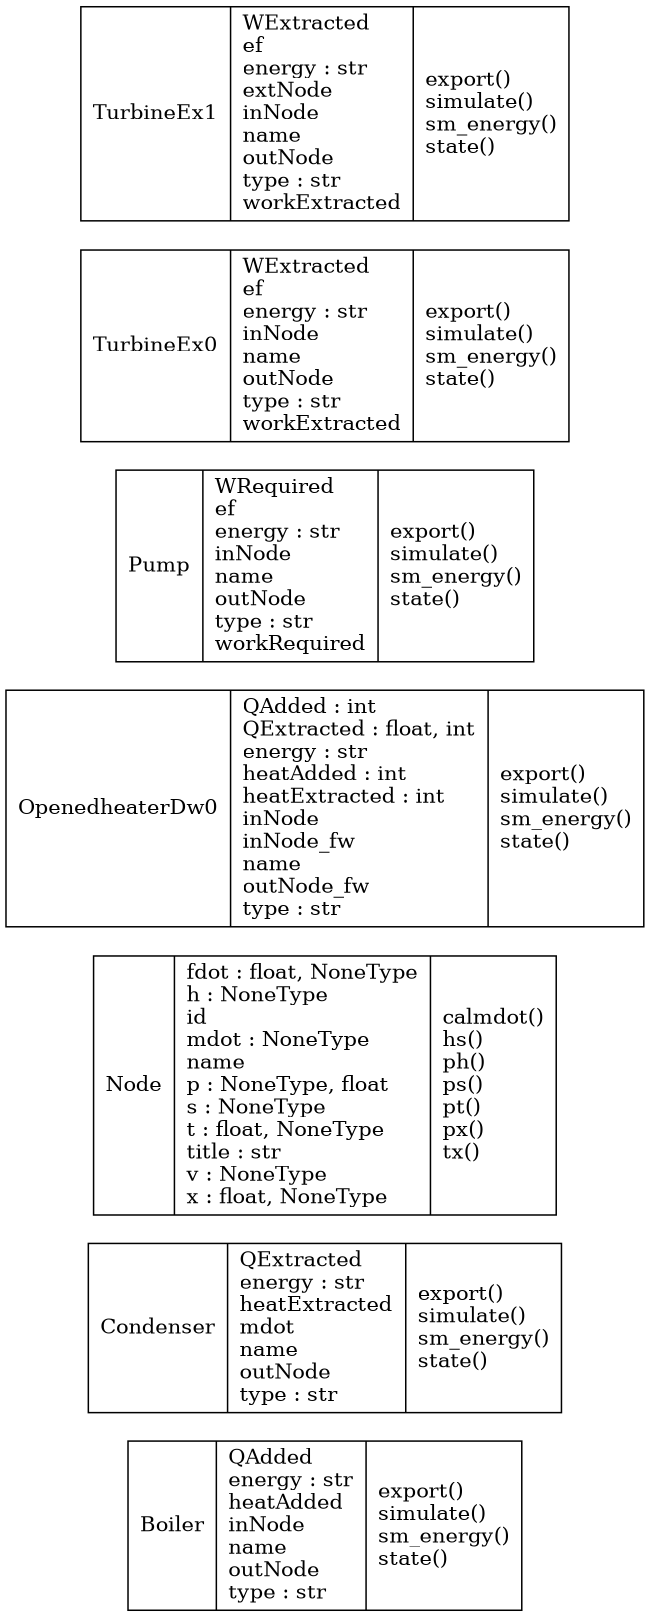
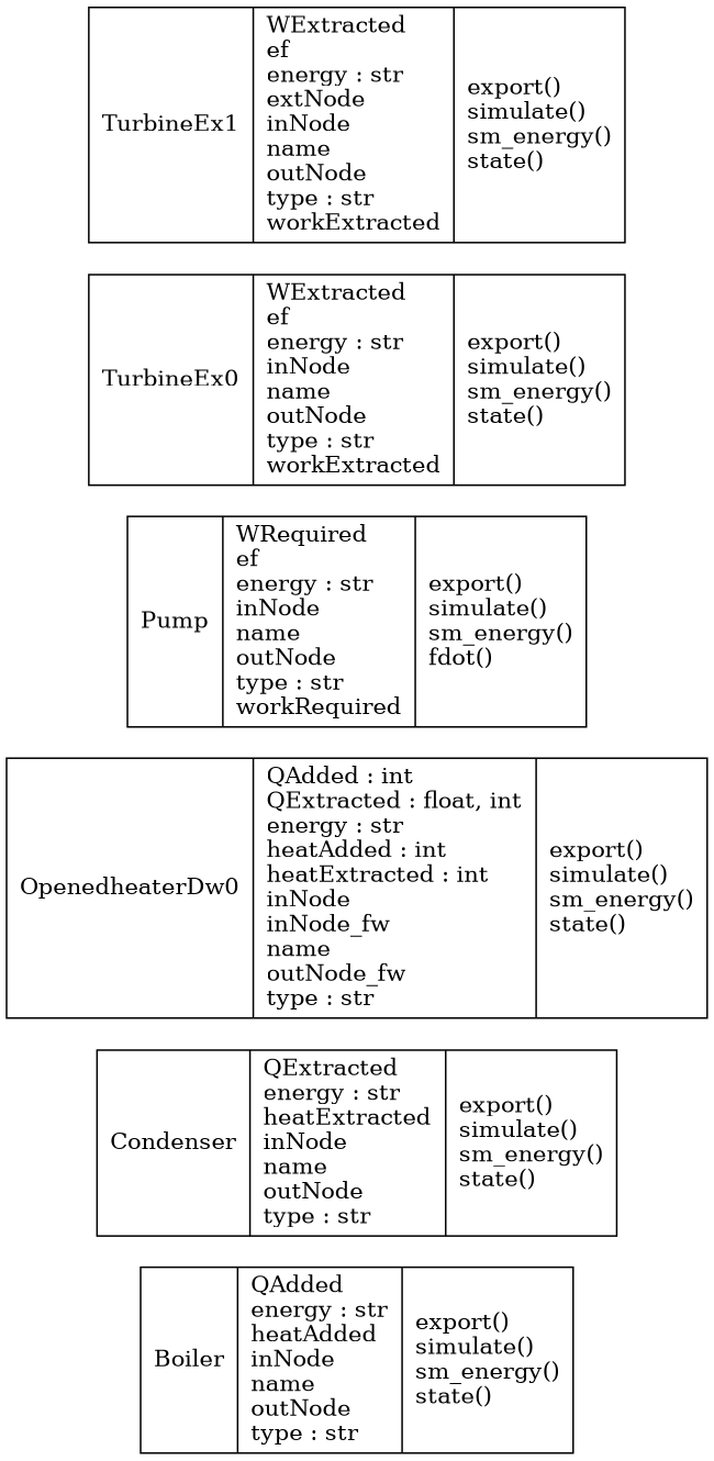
  digraph {
    rankdir=LR
    node [shape=record]
    n1 [label="{Boiler|QAdded\lenergy : str\lheatAdded\linNode\lname\loutNode\ltype : str\l|export()\lsimulate()\lsm_energy()\lstate()\l}"]
-   n2 [label="{Condenser|QExtracted\lenergy : str\lheatExtracted\lmdot\lname\loutNode\ltype : str\l|export()\lsimulate()\lsm_energy()\lstate()\l}"]
-   n3 [label="{Node|fdot : float, NoneType\lh : NoneType\lid\lmdot : NoneType\lname\lp : NoneType, float\ls : NoneType\lt : float, NoneType\ltitle : str\lv : NoneType\lx : float, NoneType\l|calmdot()\lhs()\lph()\lps()\lpt()\lpx()\ltx()\l}"]
+   n2 [label="{Condenser|QExtracted\lenergy : str\lheatExtracted\linNode\lname\loutNode\ltype : str\l|export()\lsimulate()\lsm_energy()\lstate()\l}"]
    n4 [label="{OpenedheaterDw0|QAdded : int\lQExtracted : float, int\lenergy : str\lheatAdded : int\lheatExtracted : int\linNode\linNode_fw\lname\loutNode_fw\ltype : str\l|export()\lsimulate()\lsm_energy()\lstate()\l}"]
-   n5 [label="{Pump|WRequired\lef\lenergy : str\linNode\lname\loutNode\ltype : str\lworkRequired\l|export()\lsimulate()\lsm_energy()\lstate()\l}"]
+   n5 [label="{Pump|WRequired\lef\lenergy : str\linNode\lname\loutNode\ltype : str\lworkRequired\l|export()\lsimulate()\lsm_energy()\lfdot()\l}"]
    n6 [label="{TurbineEx0|WExtracted\lef\lenergy : str\linNode\lname\loutNode\ltype : str\lworkExtracted\l|export()\lsimulate()\lsm_energy()\lstate()\l}"]
    n7 [label="{TurbineEx1|WExtracted\lef\lenergy : str\lextNode\linNode\lname\loutNode\ltype : str\lworkExtracted\l|export()\lsimulate()\lsm_energy()\lstate()\l}"]
  }
